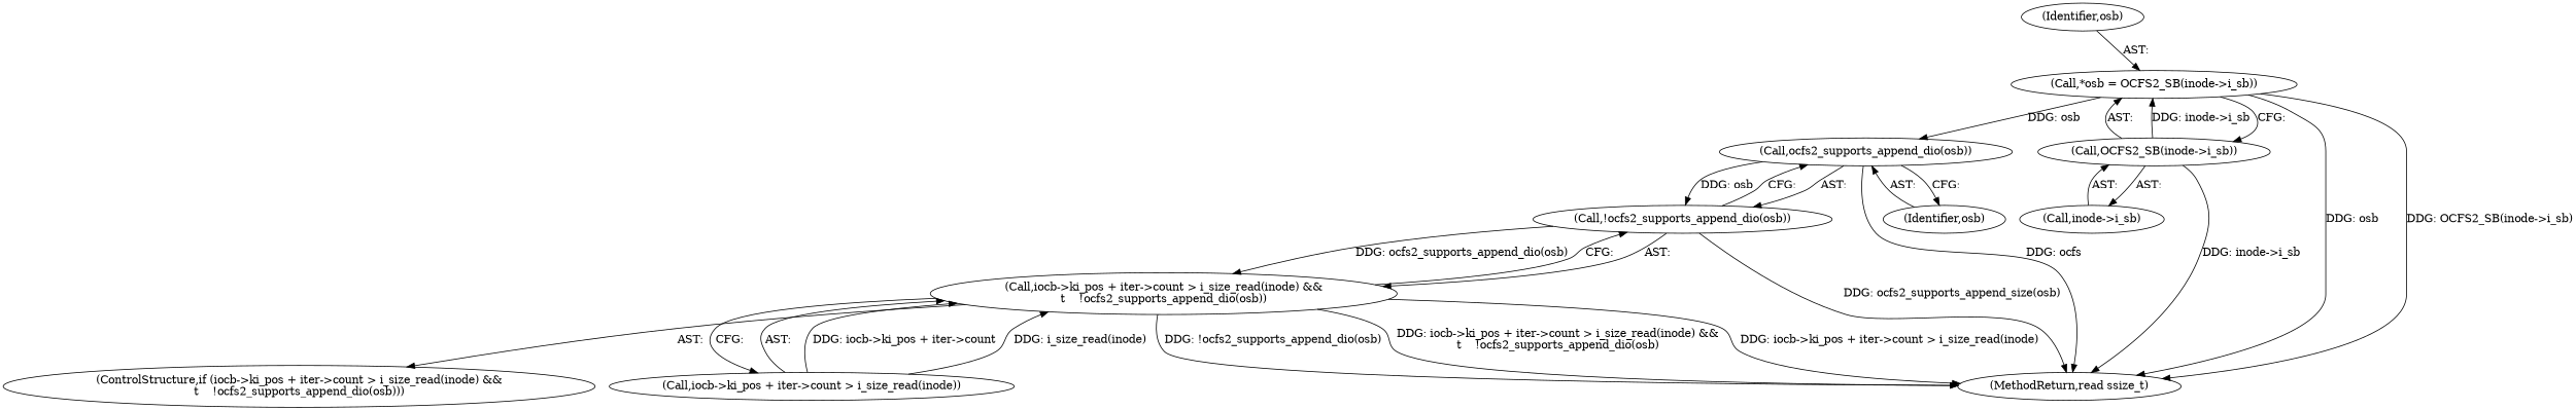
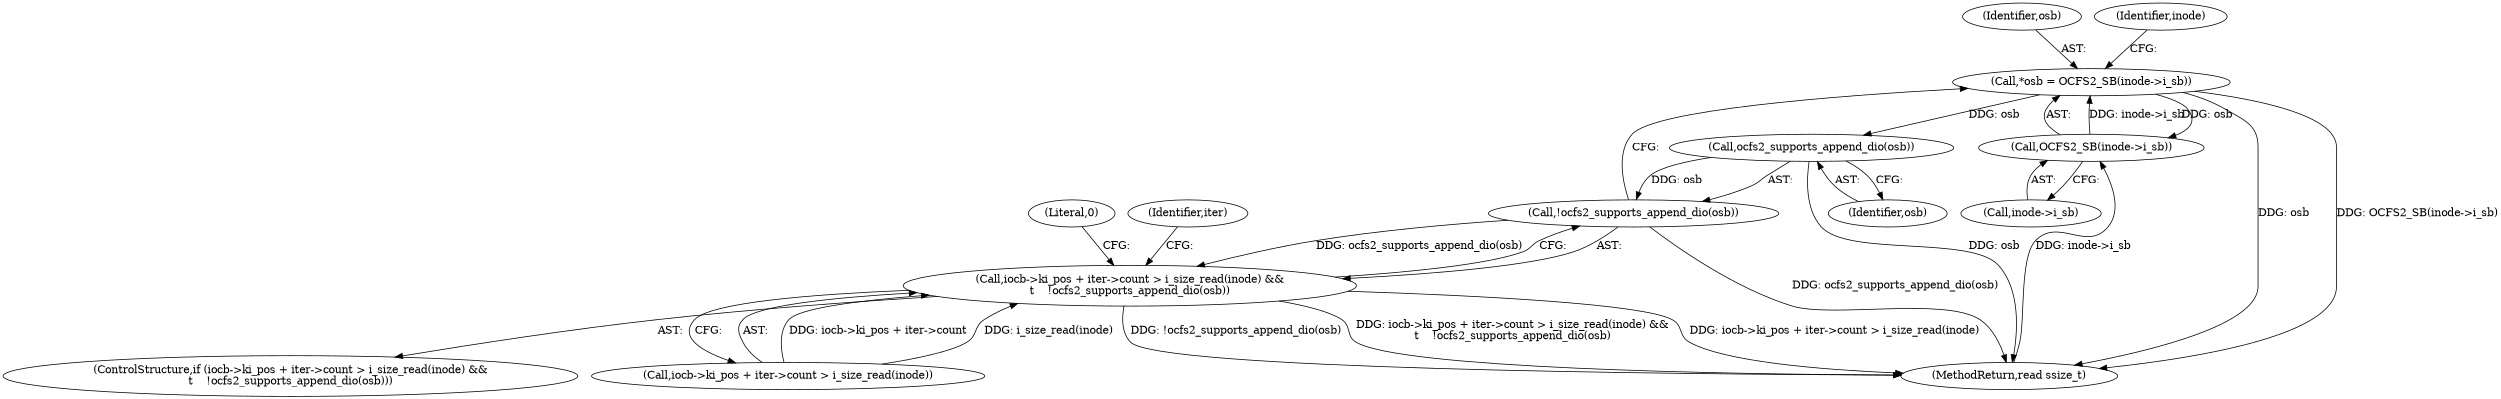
  digraph {
    n1 [label="(Call,*osb = OCFS2_SB(inode->i_sb))"]
    n2 [label="(Call,OCFS2_SB(inode->i_sb))"]
    n3 [label="(Call,ocfs2_supports_append_dio(osb))"]
    n4 [label="(MethodReturn,read ssize_t)"]
    n5 [label="(Call,inode->i_sb)"]
    n6 [label="(Call,!ocfs2_supports_append_dio(osb))"]
    n7 [label="(Identifier,osb)"]
    n8 [label="(Call,iocb->ki_pos + iter->count > i_size_read(inode) &&\n\t    !ocfs2_supports_append_dio(osb))"]
    n9 [label="(ControlStructure,if (iocb->ki_pos + iter->count > i_size_read(inode) &&\n\t    !ocfs2_supports_append_dio(osb)))"]
    n10 [label="(Call,iocb->ki_pos + iter->count > i_size_read(inode))"]
+   n11 [label="(Literal,0)"]
    n12 [label="(Identifier,osb)"]
-   n1 -> n2 [label="CFG: "]
+   n13 [label="(Identifier,iter)"]
+   n14 [label="(Identifier,inode)"]
+   n1 -> n2 [label="DDG: osb"]
    n1 -> n3 [label="DDG: osb"]
    n1 -> n4 [label="DDG: osb"]
    n1 -> n4 [label="DDG: OCFS2_SB(inode->i_sb)"]
    n2 -> n1 [label="AST: "]
    n2 -> n1 [label="DDG: inode->i_sb"]
-   n2 -> n4 [label="DDG: inode->i_sb"]
-   n2 -> n5 [label="AST: "]
-   n3 -> n4 [label="DDG: ocfs"]
+   n4 -> n2 [label="DDG: inode->i_sb"]
+   n2 -> n5 [label="CFG: "]
+   n3 -> n4 [label="DDG: osb"]
    n3 -> n6 [label="AST: "]
    n3 -> n6 [label="DDG: osb"]
    n3 -> n7 [label="CFG: "]
    n5 -> n2 [label="AST: "]
-   n6 -> n3 [label="CFG: "]
-   n6 -> n4 [label="DDG: ocfs2_supports_append_size(osb)"]
+   n6 -> n1 [label="CFG: "]
+   n6 -> n4 [label="DDG: ocfs2_supports_append_dio(osb)"]
    n6 -> n8 [label="AST: "]
    n6 -> n8 [label="DDG: ocfs2_supports_append_dio(osb)"]
    n7 -> n3 [label="AST: "]
    n8 -> n4 [label="DDG: iocb->ki_pos + iter->count > i_size_read(inode)"]
    n8 -> n4 [label="DDG: !ocfs2_supports_append_dio(osb)"]
    n8 -> n4 [label="DDG: iocb->ki_pos + iter->count > i_size_read(inode) &&\n\t    !ocfs2_supports_append_dio(osb)"]
    n8 -> n6 [label="CFG: "]
    n8 -> n9 [label="AST: "]
    n8 -> n10 [label="CFG: "]
    n10 -> n8 [label="AST: "]
    n10 -> n8 [label="DDG: iocb->ki_pos + iter->count"]
    n10 -> n8 [label="DDG: i_size_read(inode)"]
+   n11 -> n8 [label="CFG: "]
    n12 -> n1 [label="AST: "]
+   n13 -> n8 [label="CFG: "]
+   n14 -> n1 [label="CFG: "]
  }
